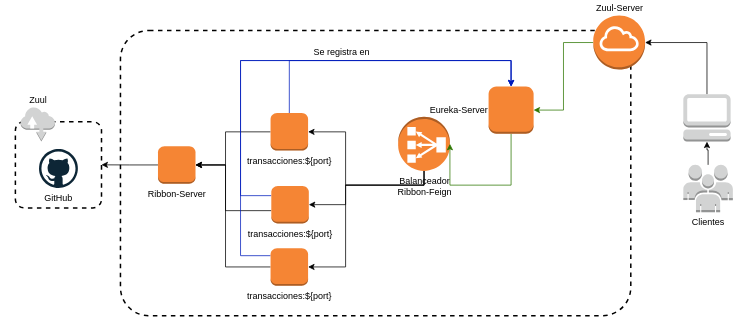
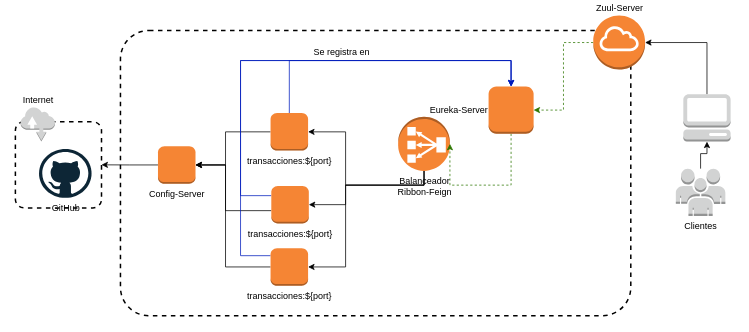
  <mxCell id="0" />
  <mxCell id="1" parent="0" />
  <mxCell id="2" value="" style="rounded=1;arcSize=10;fillColor=none;gradientColor=none;strokeWidth=2;fontColor=#000000;dashed=1;" parent="1" vertex="1"><mxGeometry x="160" y="40" width="680" height="380" as="geometry" /></mxCell>
  <mxCell id="3" style="edgeStyle=orthogonalEdgeStyle;rounded=0;orthogonalLoop=1;jettySize=auto;html=1;entryX=0.5;entryY=0;entryDx=0;entryDy=0;entryPerimeter=0;fontColor=#000000;fillColor=#0050ef;strokeColor=#001DBC;" parent="1" source="5" target="16" edge="1"><mxGeometry relative="1" as="geometry"><Array as="points"><mxPoint x="385" y="80" /><mxPoint x="680" y="80" /></Array></mxGeometry></mxCell>
  <mxCell id="4" style="edgeStyle=orthogonalEdgeStyle;rounded=0;orthogonalLoop=1;jettySize=auto;html=1;entryX=1;entryY=0.5;entryDx=0;entryDy=0;entryPerimeter=0;" parent="1" source="5" target="19" edge="1"><mxGeometry relative="1" as="geometry"><Array as="points"><mxPoint x="300" y="175" /><mxPoint x="300" y="219" /></Array></mxGeometry></mxCell>
  <mxCell id="5" value="transacciones:${port}" style="outlineConnect=0;dashed=0;verticalLabelPosition=bottom;verticalAlign=top;align=center;html=1;shape=mxgraph.aws3.instance;fillColor=#F58534;gradientColor=none;labelPosition=center;fontColor=#000000;" parent="1" vertex="1"><mxGeometry x="360" y="150" width="50" height="50" as="geometry" /></mxCell>
- <mxCell id="6" style="edgeStyle=orthogonalEdgeStyle;rounded=0;orthogonalLoop=1;jettySize=auto;html=1;entryX=1;entryY=0.5;entryDx=0;entryDy=0;entryPerimeter=0;fontColor=#000000;fillColor=#60a917;strokeColor=#2D7600;" parent="1" source="7" target="16" edge="1"><mxGeometry relative="1" as="geometry" /></mxCell>
+ <mxCell id="6" style="edgeStyle=orthogonalEdgeStyle;rounded=0;orthogonalLoop=1;jettySize=auto;html=1;entryX=1;entryY=0.5;entryDx=0;entryDy=0;entryPerimeter=0;fontColor=#000000;fillColor=#60a917;strokeColor=#2D7600;dashed=1;" parent="1" source="7" target="16" edge="1"><mxGeometry relative="1" as="geometry" /></mxCell>
  <mxCell id="7" value="Zuul-Server" style="outlineConnect=0;dashed=0;verticalLabelPosition=top;verticalAlign=bottom;align=center;html=1;shape=mxgraph.aws3.internet_gateway;fillColor=#F58534;gradientColor=none;fontColor=#000000;labelPosition=center;" parent="1" vertex="1"><mxGeometry x="790" y="20" width="69" height="72" as="geometry" /></mxCell>
  <mxCell id="8" style="edgeStyle=orthogonalEdgeStyle;rounded=0;orthogonalLoop=1;jettySize=auto;html=1;entryX=1;entryY=0.5;entryDx=0;entryDy=0;entryPerimeter=0;" parent="1" source="11" target="5" edge="1"><mxGeometry relative="1" as="geometry"><Array as="points"><mxPoint x="460" y="246" /><mxPoint x="460" y="175" /></Array></mxGeometry></mxCell>
  <mxCell id="9" style="edgeStyle=orthogonalEdgeStyle;rounded=0;orthogonalLoop=1;jettySize=auto;html=1;" parent="1" source="11" target="14" edge="1"><mxGeometry relative="1" as="geometry"><Array as="points"><mxPoint x="460" y="246" /><mxPoint x="460" y="272" /></Array></mxGeometry></mxCell>
  <mxCell id="10" style="edgeStyle=orthogonalEdgeStyle;rounded=0;orthogonalLoop=1;jettySize=auto;html=1;entryX=1;entryY=0.5;entryDx=0;entryDy=0;entryPerimeter=0;" parent="1" source="11" target="27" edge="1"><mxGeometry relative="1" as="geometry"><Array as="points"><mxPoint x="460" y="246" /><mxPoint x="460" y="355" /></Array></mxGeometry></mxCell>
  <mxCell id="11" value="Balanceador&lt;br&gt;Ribbon-Feign" style="outlineConnect=0;dashed=0;verticalLabelPosition=bottom;verticalAlign=top;align=center;html=1;shape=mxgraph.aws3.classic_load_balancer;fillColor=#F58534;gradientColor=none;fontColor=#000000;direction=west;" parent="1" vertex="1"><mxGeometry x="530" y="155" width="69" height="72" as="geometry" /></mxCell>
  <mxCell id="12" style="edgeStyle=orthogonalEdgeStyle;rounded=0;orthogonalLoop=1;jettySize=auto;html=1;entryX=1;entryY=0.5;entryDx=0;entryDy=0;entryPerimeter=0;" parent="1" source="14" target="19" edge="1"><mxGeometry relative="1" as="geometry"><Array as="points"><mxPoint x="300" y="280" /><mxPoint x="300" y="219" /></Array></mxGeometry></mxCell>
  <mxCell id="13" style="edgeStyle=orthogonalEdgeStyle;rounded=0;orthogonalLoop=1;jettySize=auto;html=1;entryX=0.5;entryY=0;entryDx=0;entryDy=0;entryPerimeter=0;fillColor=#0050ef;strokeColor=#001DBC;" parent="1" source="14" target="16" edge="1"><mxGeometry relative="1" as="geometry"><Array as="points"><mxPoint x="320" y="260" /><mxPoint x="320" y="80" /><mxPoint x="680" y="80" /></Array></mxGeometry></mxCell>
  <mxCell id="14" value="transacciones:${port}" style="outlineConnect=0;dashed=0;verticalLabelPosition=bottom;verticalAlign=top;align=center;html=1;shape=mxgraph.aws3.instance;fillColor=#F58534;gradientColor=none;labelPosition=center;fontColor=#000000;" parent="1" vertex="1"><mxGeometry x="361" y="247" width="50" height="50" as="geometry" /></mxCell>
- <mxCell id="15" style="edgeStyle=orthogonalEdgeStyle;rounded=0;orthogonalLoop=1;jettySize=auto;html=1;entryX=0;entryY=0.5;entryDx=0;entryDy=0;entryPerimeter=0;fillColor=#60a917;strokeColor=#2D7600;" parent="1" source="16" target="11" edge="1"><mxGeometry relative="1" as="geometry"><Array as="points"><mxPoint x="681" y="246" /></Array></mxGeometry></mxCell>
+ <mxCell id="15" style="edgeStyle=orthogonalEdgeStyle;rounded=0;orthogonalLoop=1;jettySize=auto;html=1;entryX=0;entryY=0.5;entryDx=0;entryDy=0;entryPerimeter=0;fillColor=#60a917;strokeColor=#2D7600;dashed=1;" parent="1" source="16" target="11" edge="1"><mxGeometry relative="1" as="geometry"><Array as="points"><mxPoint x="681" y="246" /></Array></mxGeometry></mxCell>
  <mxCell id="16" value="Eureka-Server" style="outlineConnect=0;dashed=0;verticalLabelPosition=middle;verticalAlign=middle;align=right;html=1;shape=mxgraph.aws3.instance;fillColor=#F58534;gradientColor=none;fontColor=#000000;labelPosition=left;" parent="1" vertex="1"><mxGeometry x="650.5" y="114.5" width="60" height="63" as="geometry" /></mxCell>
  <mxCell id="17" value="Se registra en" style="text;html=1;strokeColor=none;fillColor=none;align=center;verticalAlign=middle;whiteSpace=wrap;rounded=0;fontColor=#000000;" parent="1" vertex="1"><mxGeometry x="395" y="59" width="120" height="20" as="geometry" /></mxCell>
  <mxCell id="18" style="edgeStyle=orthogonalEdgeStyle;rounded=0;orthogonalLoop=1;jettySize=auto;html=1;entryX=1;entryY=0.5;entryDx=0;entryDy=0;" parent="1" source="19" target="22" edge="1"><mxGeometry relative="1" as="geometry" /></mxCell>
- <mxCell id="19" value="Ribbon-Server" style="outlineConnect=0;dashed=0;verticalLabelPosition=bottom;verticalAlign=top;align=center;html=1;shape=mxgraph.aws3.instance;fillColor=#F58534;gradientColor=none;labelPosition=center;fontColor=#000000;" parent="1" vertex="1"><mxGeometry x="210" y="194.125" width="50" height="50" as="geometry" /></mxCell>
+ <mxCell id="19" value="Config-Server" style="outlineConnect=0;dashed=0;verticalLabelPosition=bottom;verticalAlign=top;align=center;html=1;shape=mxgraph.aws3.instance;fillColor=#F58534;gradientColor=none;labelPosition=center;fontColor=#000000;" parent="1" vertex="1"><mxGeometry x="210" y="194.125" width="50" height="50" as="geometry" /></mxCell>
  <mxCell id="20" value="" style="group" parent="1" vertex="1" connectable="0"><mxGeometry x="20" y="141.935" width="114.75" height="134.38" as="geometry" /></mxCell>
  <mxCell id="21" value="" style="group" parent="20" vertex="1" connectable="0"><mxGeometry width="114.75" height="134.38" as="geometry" /></mxCell>
  <mxCell id="22" value="" style="rounded=1;arcSize=10;dashed=1;fillColor=none;gradientColor=none;strokeWidth=2;" parent="21" vertex="1"><mxGeometry y="19.63" width="114.75" height="114.75" as="geometry" /></mxCell>
- <mxCell id="23" value="Zuul" style="outlineConnect=0;dashed=0;verticalLabelPosition=top;verticalAlign=bottom;align=center;html=1;shape=mxgraph.aws3.internet;fillColor=#D2D3D3;gradientColor=none;labelPosition=center;" parent="21" vertex="1"><mxGeometry x="7" width="45.75" height="45.75" as="geometry" /></mxCell>
- <mxCell id="24" value="GitHub" style="dashed=0;outlineConnect=0;html=1;align=center;labelPosition=center;verticalLabelPosition=bottom;verticalAlign=top;shape=mxgraph.weblogos.github" parent="21" vertex="1"><mxGeometry x="31.5" y="56.0" width="51.75" height="51.75" as="geometry" /></mxCell>
+ <mxCell id="23" value="Internet" style="outlineConnect=0;dashed=0;verticalLabelPosition=top;verticalAlign=bottom;align=center;html=1;shape=mxgraph.aws3.internet;fillColor=#D2D3D3;gradientColor=none;labelPosition=center;" parent="21" vertex="1"><mxGeometry x="7" width="45.75" height="45.75" as="geometry" /></mxCell>
+ <mxCell id="24" value="GitHub" style="dashed=0;outlineConnect=0;html=1;align=center;labelPosition=center;verticalLabelPosition=bottom;verticalAlign=top;shape=mxgraph.weblogos.github" parent="21" vertex="1"><mxGeometry x="31.5" y="56.0" width="70" height="65" as="geometry" /></mxCell>
  <mxCell id="25" style="edgeStyle=orthogonalEdgeStyle;rounded=0;orthogonalLoop=1;jettySize=auto;html=1;entryX=1;entryY=0.5;entryDx=0;entryDy=0;entryPerimeter=0;" parent="1" source="27" target="19" edge="1"><mxGeometry relative="1" as="geometry"><Array as="points"><mxPoint x="300" y="355" /><mxPoint x="300" y="219" /></Array></mxGeometry></mxCell>
  <mxCell id="26" style="edgeStyle=orthogonalEdgeStyle;rounded=0;orthogonalLoop=1;jettySize=auto;html=1;entryX=0.5;entryY=0;entryDx=0;entryDy=0;entryPerimeter=0;fillColor=#0050ef;strokeColor=#001DBC;" parent="1" source="27" target="16" edge="1"><mxGeometry relative="1" as="geometry"><Array as="points"><mxPoint x="320" y="340" /><mxPoint x="320" y="80" /><mxPoint x="681" y="80" /></Array></mxGeometry></mxCell>
  <mxCell id="27" value="transacciones:${port}" style="outlineConnect=0;dashed=0;verticalLabelPosition=bottom;verticalAlign=top;align=center;html=1;shape=mxgraph.aws3.instance;fillColor=#F58534;gradientColor=none;labelPosition=center;fontColor=#000000;" parent="1" vertex="1"><mxGeometry x="360" y="330" width="50" height="50" as="geometry" /></mxCell>
  <mxCell id="28" style="edgeStyle=orthogonalEdgeStyle;rounded=0;orthogonalLoop=1;jettySize=auto;html=1;entryX=1;entryY=0.5;entryDx=0;entryDy=0;entryPerimeter=0;" parent="1" source="29" target="7" edge="1"><mxGeometry relative="1" as="geometry"><Array as="points"><mxPoint x="942" y="56" /></Array></mxGeometry></mxCell>
  <mxCell id="29" value="" style="outlineConnect=0;dashed=0;verticalLabelPosition=bottom;verticalAlign=top;align=center;html=1;shape=mxgraph.aws3.management_console;fillColor=#D2D3D3;gradientColor=none;" parent="1" vertex="1"><mxGeometry x="910" y="125" width="63" height="63" as="geometry" /></mxCell>
  <mxCell id="30" style="edgeStyle=orthogonalEdgeStyle;rounded=0;orthogonalLoop=1;jettySize=auto;html=1;entryX=0.5;entryY=1;entryDx=0;entryDy=0;entryPerimeter=0;" parent="1" source="31" target="29" edge="1"><mxGeometry relative="1" as="geometry" /></mxCell>
- <mxCell id="31" value="Clientes" style="outlineConnect=0;dashed=0;verticalLabelPosition=bottom;verticalAlign=top;align=center;html=1;shape=mxgraph.aws3.users;fillColor=#D2D3D3;gradientColor=none;" parent="1" vertex="1"><mxGeometry x="910" y="219" width="66" height="63" as="geometry" /></mxCell>
+ <mxCell id="31" value="Clientes" style="outlineConnect=0;dashed=0;verticalLabelPosition=bottom;verticalAlign=top;align=center;html=1;shape=mxgraph.aws3.users;fillColor=#D2D3D3;gradientColor=none;" parent="1" vertex="1"><mxGeometry x="900" y="224" width="66" height="63" as="geometry" /></mxCell>
